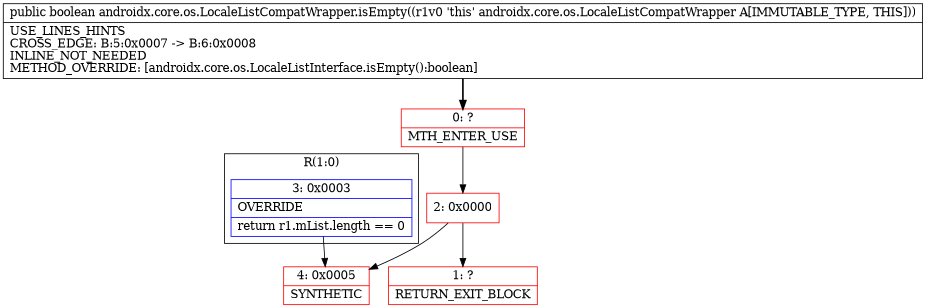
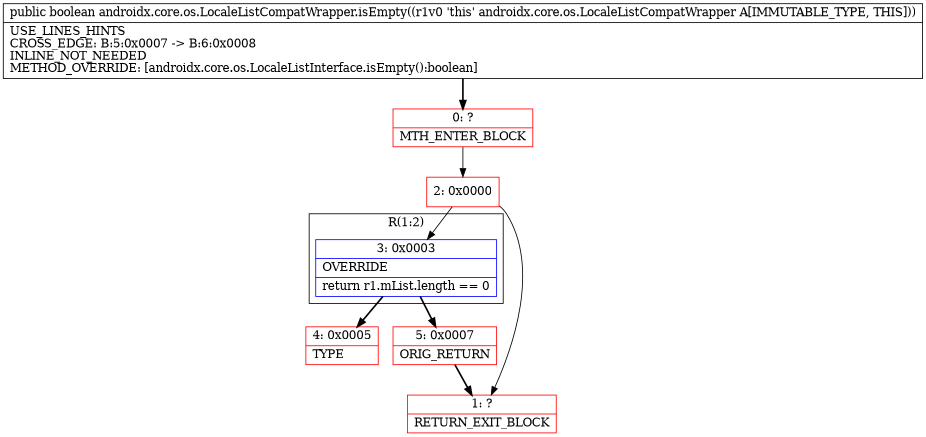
  digraph {
    node [color=red shape=record]
    edge [style=bold]
    n1 [color=blue label="{3\:\ 0x0003|OVERRIDE\l|return r1.mList.length == 0\l}"]
-   n2 [label="{4\:\ 0x0005|SYNTHETIC\l}"]
+   n2 [label="{4\:\ 0x0005|TYPE\l}"]
+   n3 [label="{5\:\ 0x0007|ORIG_RETURN\l}"]
    n4 [label="{1\:\ ?|RETURN_EXIT_BLOCK\l}"]
-   n5 [label="{0\:\ ?|MTH_ENTER_USE\l}"]
+   n5 [label="{0\:\ ?|MTH_ENTER_BLOCK\l}"]
    n6 [label="{2\:\ 0x0000}"]
    n7 [label="{public boolean androidx.core.os.LocaleListCompatWrapper.isEmpty((r1v0 'this' androidx.core.os.LocaleListCompatWrapper A[IMMUTABLE_TYPE, THIS]))  | USE_LINES_HINTS\lCROSS_EDGE: B:5:0x0007 \-\> B:6:0x0008\lINLINE_NOT_NEEDED\lMETHOD_OVERRIDE: [androidx.core.os.LocaleListInterface.isEmpty():boolean]\l}" color=""]
    subgraph cluster_1 {
-     label="R(1:0)"
+     label="R(1:2)"
      n1
    }
-   n1 -> n2 [style=solid]
+   n1 -> n2
+   n1 -> n3
+   n3 -> n4
    n5 -> n6 [style=solid]
-   n6 -> n2 [style=solid]
+   n6 -> n1 [style=solid]
    n6 -> n4 [style=solid]
    n7 -> n5
  }
